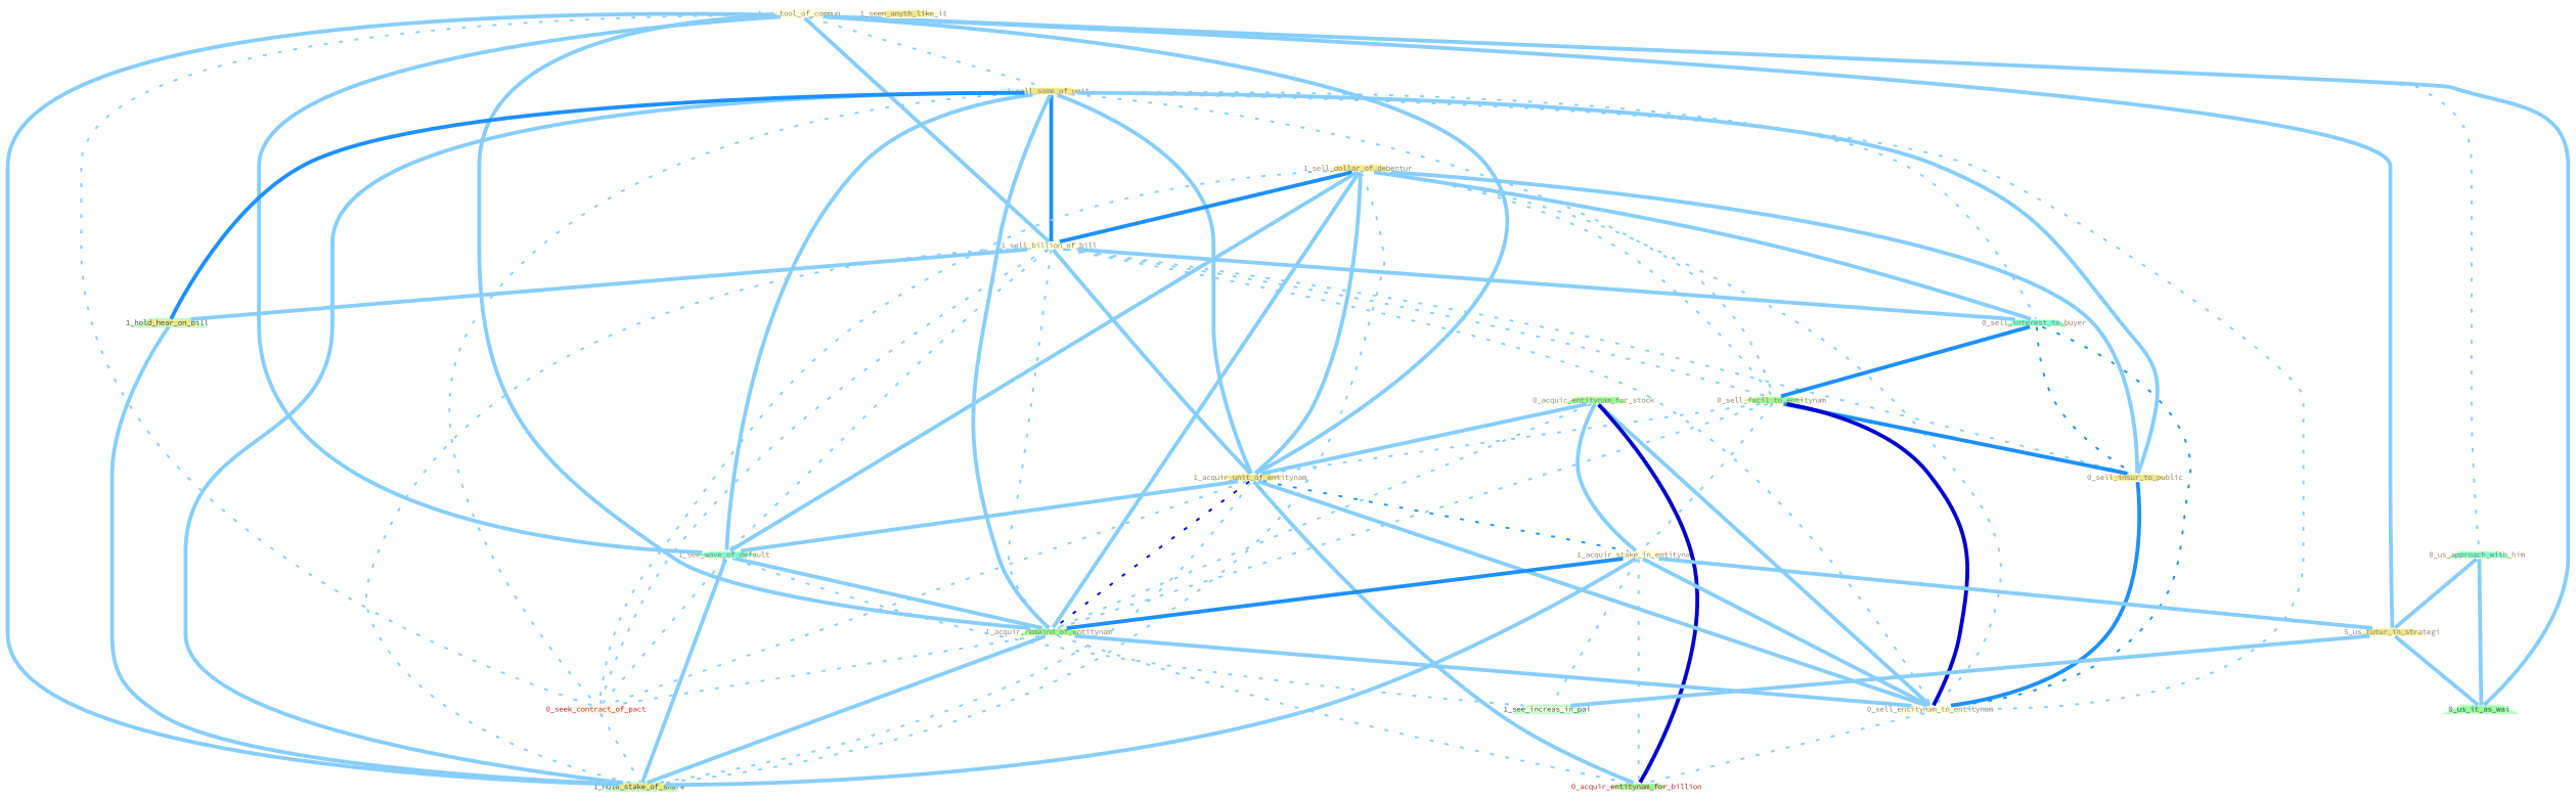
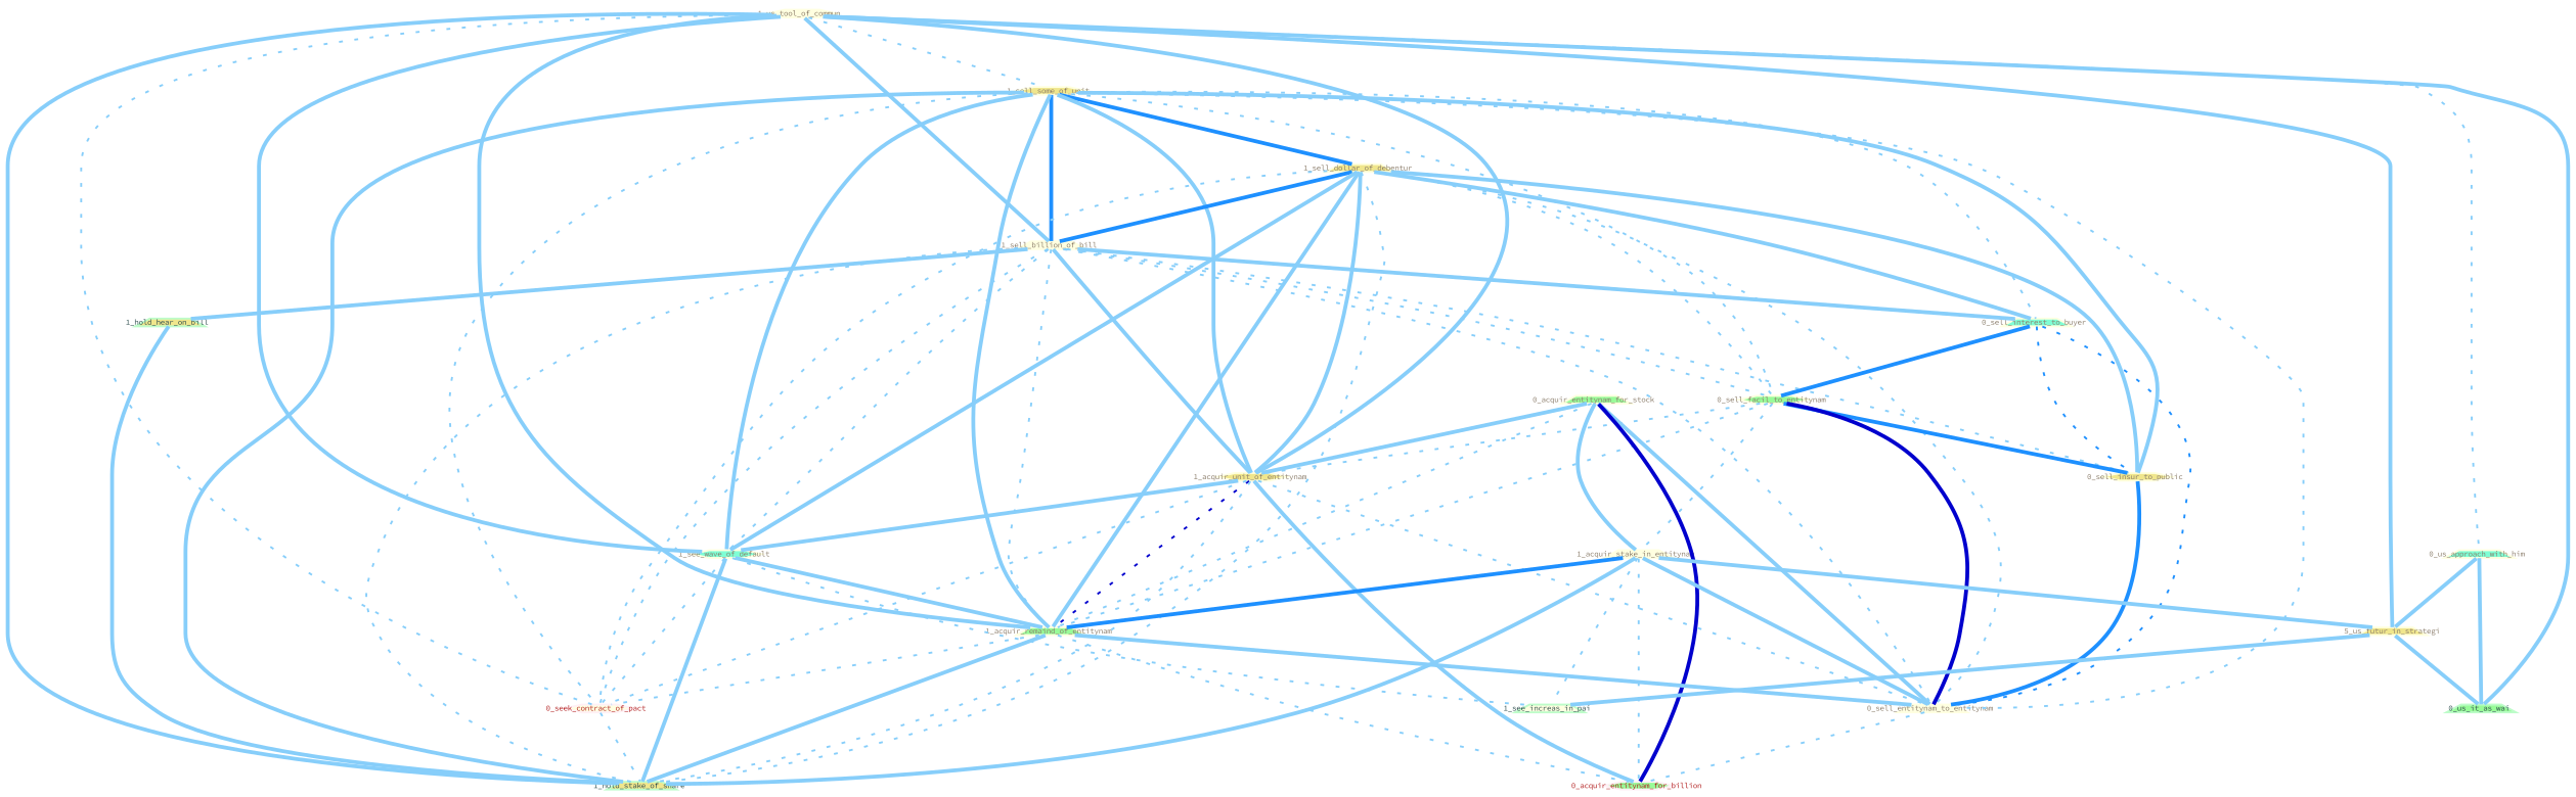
  graph {
    fontname="Source Code Pro"
    node [color="#ffffe0" fillcolor=khaki fixedsize=true fontcolor="#8b7d6b" fontname="Source Code Pro" fontsize=4 shape=trapezium style=filled]
    edge [color="#87cefa" fontname="Source Code Pro" style=bold w=1]
    "1_us_tool_of_commun " [fillcolor=lightyellow height=.06 shape=hexagon width=.5]
    "1_sell_some_of_unit " [height=.06 shape=hexagon width=.5]
    "1_sell_dollar_of_debentur " [height=.06 width=.5]
    "1_sell_billion_of_bill " [fillcolor=lightyellow height=.06 width=.5]
    "0_sell_interest_to_buyer " [fillcolor=aquamarine height=.06 width=.5]
    "0_sell_facil_to_entitynam " [fillcolor=palegreen height=.06 shape=hexagon width=.5]
    "0_acquir_entitynam_for_stock " [fillcolor=palegreen height=.06 width=.5]
    "0_sell_insur_to_public " [height=.06 shape=hexagon width=.5]
    "0_us_approach_with_him " [fillcolor=aquamarine height=.06 width=.5]
    "1_acquir_unit_of_entitynam " [height=.06 shape=hexagon width=.5]
    "1_acquir_stake_in_entitynam " [fillcolor=lightyellow height=.06 width=.5]
    n12 [height=.06 label="5_us_futur_in_strategi" width=.5]
-   "1_seen_anyth_like_it " [height=.06 shape=hexagon width=.5]
    "1_see_wave_of_default " [fillcolor=aquamarine height=.06 shape=hexagon width=.5]
    "1_acquir_remaind_of_entitynam " [fillcolor=palegreen height=.06 width=.5]
    "0_sell_entitynam_to_entitynam " [fillcolor=lightyellow height=.06 width=.5]
    "0_seek_contract_of_pact " [color="#fff0f5" fillcolor=lightyellow fontcolor="#b22222" height=.06 shape=hexagon width=.5]
    "0_acquir_entitynam_for_billion " [color="#fff0f5" fillcolor=palegreen fontcolor="#b22222" height=.06 shape=hexagon width=.5]
    "0_us_it_as_wai " [color="#BDFCC9" fillcolor=palegreen fontcolor="#2f4f4f" height=.06 width=.5]
    "1_hold_stake_of_share " [color="#BDFCC9" fontcolor="#2f4f4f" height=.06 width=.5]
    "1_hold_hear_on_bill " [color="#BDFCC9" fontcolor="#2f4f4f" height=.06 width=.5]
    "1_see_increas_in_pai " [color="#BDFCC9" fillcolor=lightyellow fontcolor="#2f4f4f" height=.06 width=.5]
    subgraph sub_1 {
      "1_us_tool_of_commun "
      "1_sell_some_of_unit "
      "1_sell_dollar_of_debentur "
      "1_sell_billion_of_bill "
      "0_sell_interest_to_buyer "
      "0_sell_facil_to_entitynam "
      "0_acquir_entitynam_for_stock "
      "0_sell_insur_to_public "
      "0_us_approach_with_him "
      "1_acquir_unit_of_entitynam "
      "1_acquir_stake_in_entitynam "
      n12
-     "1_seen_anyth_like_it "
      "1_see_wave_of_default "
      "1_acquir_remaind_of_entitynam "
      "0_sell_entitynam_to_entitynam "
    }
    subgraph sub_2 {
      "0_seek_contract_of_pact "
      "0_acquir_entitynam_for_billion "
    }
    "1_us_tool_of_commun " -- "1_sell_some_of_unit " [style=dotted]
    "1_us_tool_of_commun " -- "1_sell_billion_of_bill "
    "1_us_tool_of_commun " -- "0_us_approach_with_him " [style=dotted]
    "1_us_tool_of_commun " -- "1_acquir_unit_of_entitynam "
    "1_us_tool_of_commun " -- n12
    "1_us_tool_of_commun " -- "1_see_wave_of_default "
    "1_us_tool_of_commun " -- "1_acquir_remaind_of_entitynam "
    "1_us_tool_of_commun " -- "0_seek_contract_of_pact " [style=dotted]
    "1_us_tool_of_commun " -- "0_us_it_as_wai "
    "1_us_tool_of_commun " -- "1_hold_stake_of_share "
-   "1_sell_some_of_unit " -- "1_hold_hear_on_bill " [color="#1e90ff" w=2]
+   "1_sell_some_of_unit " -- "1_sell_dollar_of_debentur " [color="#1e90ff" w=2]
    "1_sell_some_of_unit " -- "1_sell_billion_of_bill " [color="#1e90ff" w=2]
    "1_sell_some_of_unit " -- "0_sell_interest_to_buyer " [style=dotted]
    "1_sell_some_of_unit " -- "0_sell_facil_to_entitynam " [style=dotted]
    "1_sell_some_of_unit " -- "0_sell_insur_to_public "
    "1_sell_some_of_unit " -- "1_acquir_unit_of_entitynam "
    "1_sell_some_of_unit " -- "1_see_wave_of_default "
    "1_sell_some_of_unit " -- "1_acquir_remaind_of_entitynam "
    "1_sell_some_of_unit " -- "0_sell_entitynam_to_entitynam " [style=dotted]
    "1_sell_some_of_unit " -- "0_seek_contract_of_pact " [style=dotted]
    "1_sell_some_of_unit " -- "1_hold_stake_of_share "
    "1_sell_dollar_of_debentur " -- "1_sell_billion_of_bill " [color="#1e90ff" w=2]
    "1_sell_dollar_of_debentur " -- "0_sell_interest_to_buyer "
    "1_sell_dollar_of_debentur " -- "0_sell_facil_to_entitynam " [style=dotted]
    "1_sell_dollar_of_debentur " -- "0_sell_insur_to_public "
    "1_sell_dollar_of_debentur " -- "1_acquir_unit_of_entitynam "
    "1_sell_dollar_of_debentur " -- "1_see_wave_of_default "
    "1_sell_dollar_of_debentur " -- "1_acquir_remaind_of_entitynam "
    "1_sell_dollar_of_debentur " -- "0_sell_entitynam_to_entitynam " [style=dotted]
    "1_sell_dollar_of_debentur " -- "0_seek_contract_of_pact " [style=dotted]
    "1_sell_dollar_of_debentur " -- "1_hold_stake_of_share " [style=dotted]
    "1_sell_billion_of_bill " -- "0_sell_interest_to_buyer "
    "1_sell_billion_of_bill " -- "0_sell_facil_to_entitynam " [style=dotted]
    "1_sell_billion_of_bill " -- "0_sell_insur_to_public " [style=dotted]
    "1_sell_billion_of_bill " -- "1_acquir_unit_of_entitynam "
    "1_sell_billion_of_bill " -- "1_see_wave_of_default " [style=dotted]
    "1_sell_billion_of_bill " -- "1_acquir_remaind_of_entitynam " [style=dotted]
    "1_sell_billion_of_bill " -- "0_sell_entitynam_to_entitynam " [style=dotted]
    "1_sell_billion_of_bill " -- "0_seek_contract_of_pact " [style=dotted]
    "1_sell_billion_of_bill " -- "1_hold_stake_of_share " [style=dotted]
    "1_sell_billion_of_bill " -- "1_hold_hear_on_bill "
    "0_sell_interest_to_buyer " -- "0_sell_facil_to_entitynam " [color="#1e90ff" w=2]
    "0_sell_interest_to_buyer " -- "0_sell_insur_to_public " [color="#1e90ff" style=dotted w=2]
    "0_sell_interest_to_buyer " -- "0_sell_entitynam_to_entitynam " [color="#1e90ff" style=dotted w=2]
    "0_sell_facil_to_entitynam " -- "0_sell_insur_to_public " [color="#1e90ff" w=2]
    "0_sell_facil_to_entitynam " -- "1_acquir_unit_of_entitynam " [style=dotted]
    "0_sell_facil_to_entitynam " -- "1_acquir_stake_in_entitynam " [style=dotted]
    "0_sell_facil_to_entitynam " -- "1_acquir_remaind_of_entitynam " [style=dotted]
    "0_sell_facil_to_entitynam " -- "0_sell_entitynam_to_entitynam " [color="#0000cd" w=3]
    "0_acquir_entitynam_for_stock " -- "1_acquir_unit_of_entitynam "
    "0_acquir_entitynam_for_stock " -- "1_acquir_stake_in_entitynam "
    "0_acquir_entitynam_for_stock " -- "1_acquir_remaind_of_entitynam " [style=dotted]
    "0_acquir_entitynam_for_stock " -- "0_sell_entitynam_to_entitynam "
    "0_acquir_entitynam_for_stock " -- "0_acquir_entitynam_for_billion " [color="#0000cd" w=3]
    "0_sell_insur_to_public " -- "0_sell_entitynam_to_entitynam " [color="#1e90ff" w=2]
    "0_us_approach_with_him " -- n12
    "0_us_approach_with_him " -- "0_us_it_as_wai "
-   "1_acquir_unit_of_entitynam " -- "1_acquir_stake_in_entitynam " [color="#1e90ff" style=dotted w=2]
    "1_acquir_unit_of_entitynam " -- "1_see_wave_of_default "
    "1_acquir_unit_of_entitynam " -- "1_acquir_remaind_of_entitynam " [color="#0000cd" style=dotted w=3]
-   "1_acquir_unit_of_entitynam " -- "0_sell_entitynam_to_entitynam "
+   "1_acquir_unit_of_entitynam " -- "0_sell_entitynam_to_entitynam " [style=dotted]
    "1_acquir_unit_of_entitynam " -- "0_seek_contract_of_pact " [style=dotted]
    "1_acquir_unit_of_entitynam " -- "0_acquir_entitynam_for_billion "
    "1_acquir_unit_of_entitynam " -- "1_hold_stake_of_share " [style=dotted]
    "1_acquir_stake_in_entitynam " -- n12
    "1_acquir_stake_in_entitynam " -- "1_acquir_remaind_of_entitynam " [color="#1e90ff" w=2]
    "1_acquir_stake_in_entitynam " -- "0_sell_entitynam_to_entitynam "
    "1_acquir_stake_in_entitynam " -- "0_acquir_entitynam_for_billion " [style=dotted]
    "1_acquir_stake_in_entitynam " -- "1_hold_stake_of_share "
    "1_acquir_stake_in_entitynam " -- "1_see_increas_in_pai " [style=dotted]
    n12 -- "0_us_it_as_wai "
    n12 -- "1_see_increas_in_pai "
    "1_see_wave_of_default " -- "1_acquir_remaind_of_entitynam "
    "1_see_wave_of_default " -- "0_seek_contract_of_pact " [style=dotted]
    "1_see_wave_of_default " -- "1_hold_stake_of_share "
    "1_see_wave_of_default " -- "1_see_increas_in_pai " [style=dotted]
    "1_acquir_remaind_of_entitynam " -- "0_sell_entitynam_to_entitynam "
    "1_acquir_remaind_of_entitynam " -- "0_seek_contract_of_pact " [style=dotted]
    "1_acquir_remaind_of_entitynam " -- "0_acquir_entitynam_for_billion " [style=dotted]
    "1_acquir_remaind_of_entitynam " -- "1_hold_stake_of_share "
    "0_sell_entitynam_to_entitynam " -- "0_acquir_entitynam_for_billion " [style=dotted]
    "0_seek_contract_of_pact " -- "1_hold_stake_of_share " [style=dotted]
    "1_hold_hear_on_bill " -- "1_hold_stake_of_share "
  }
